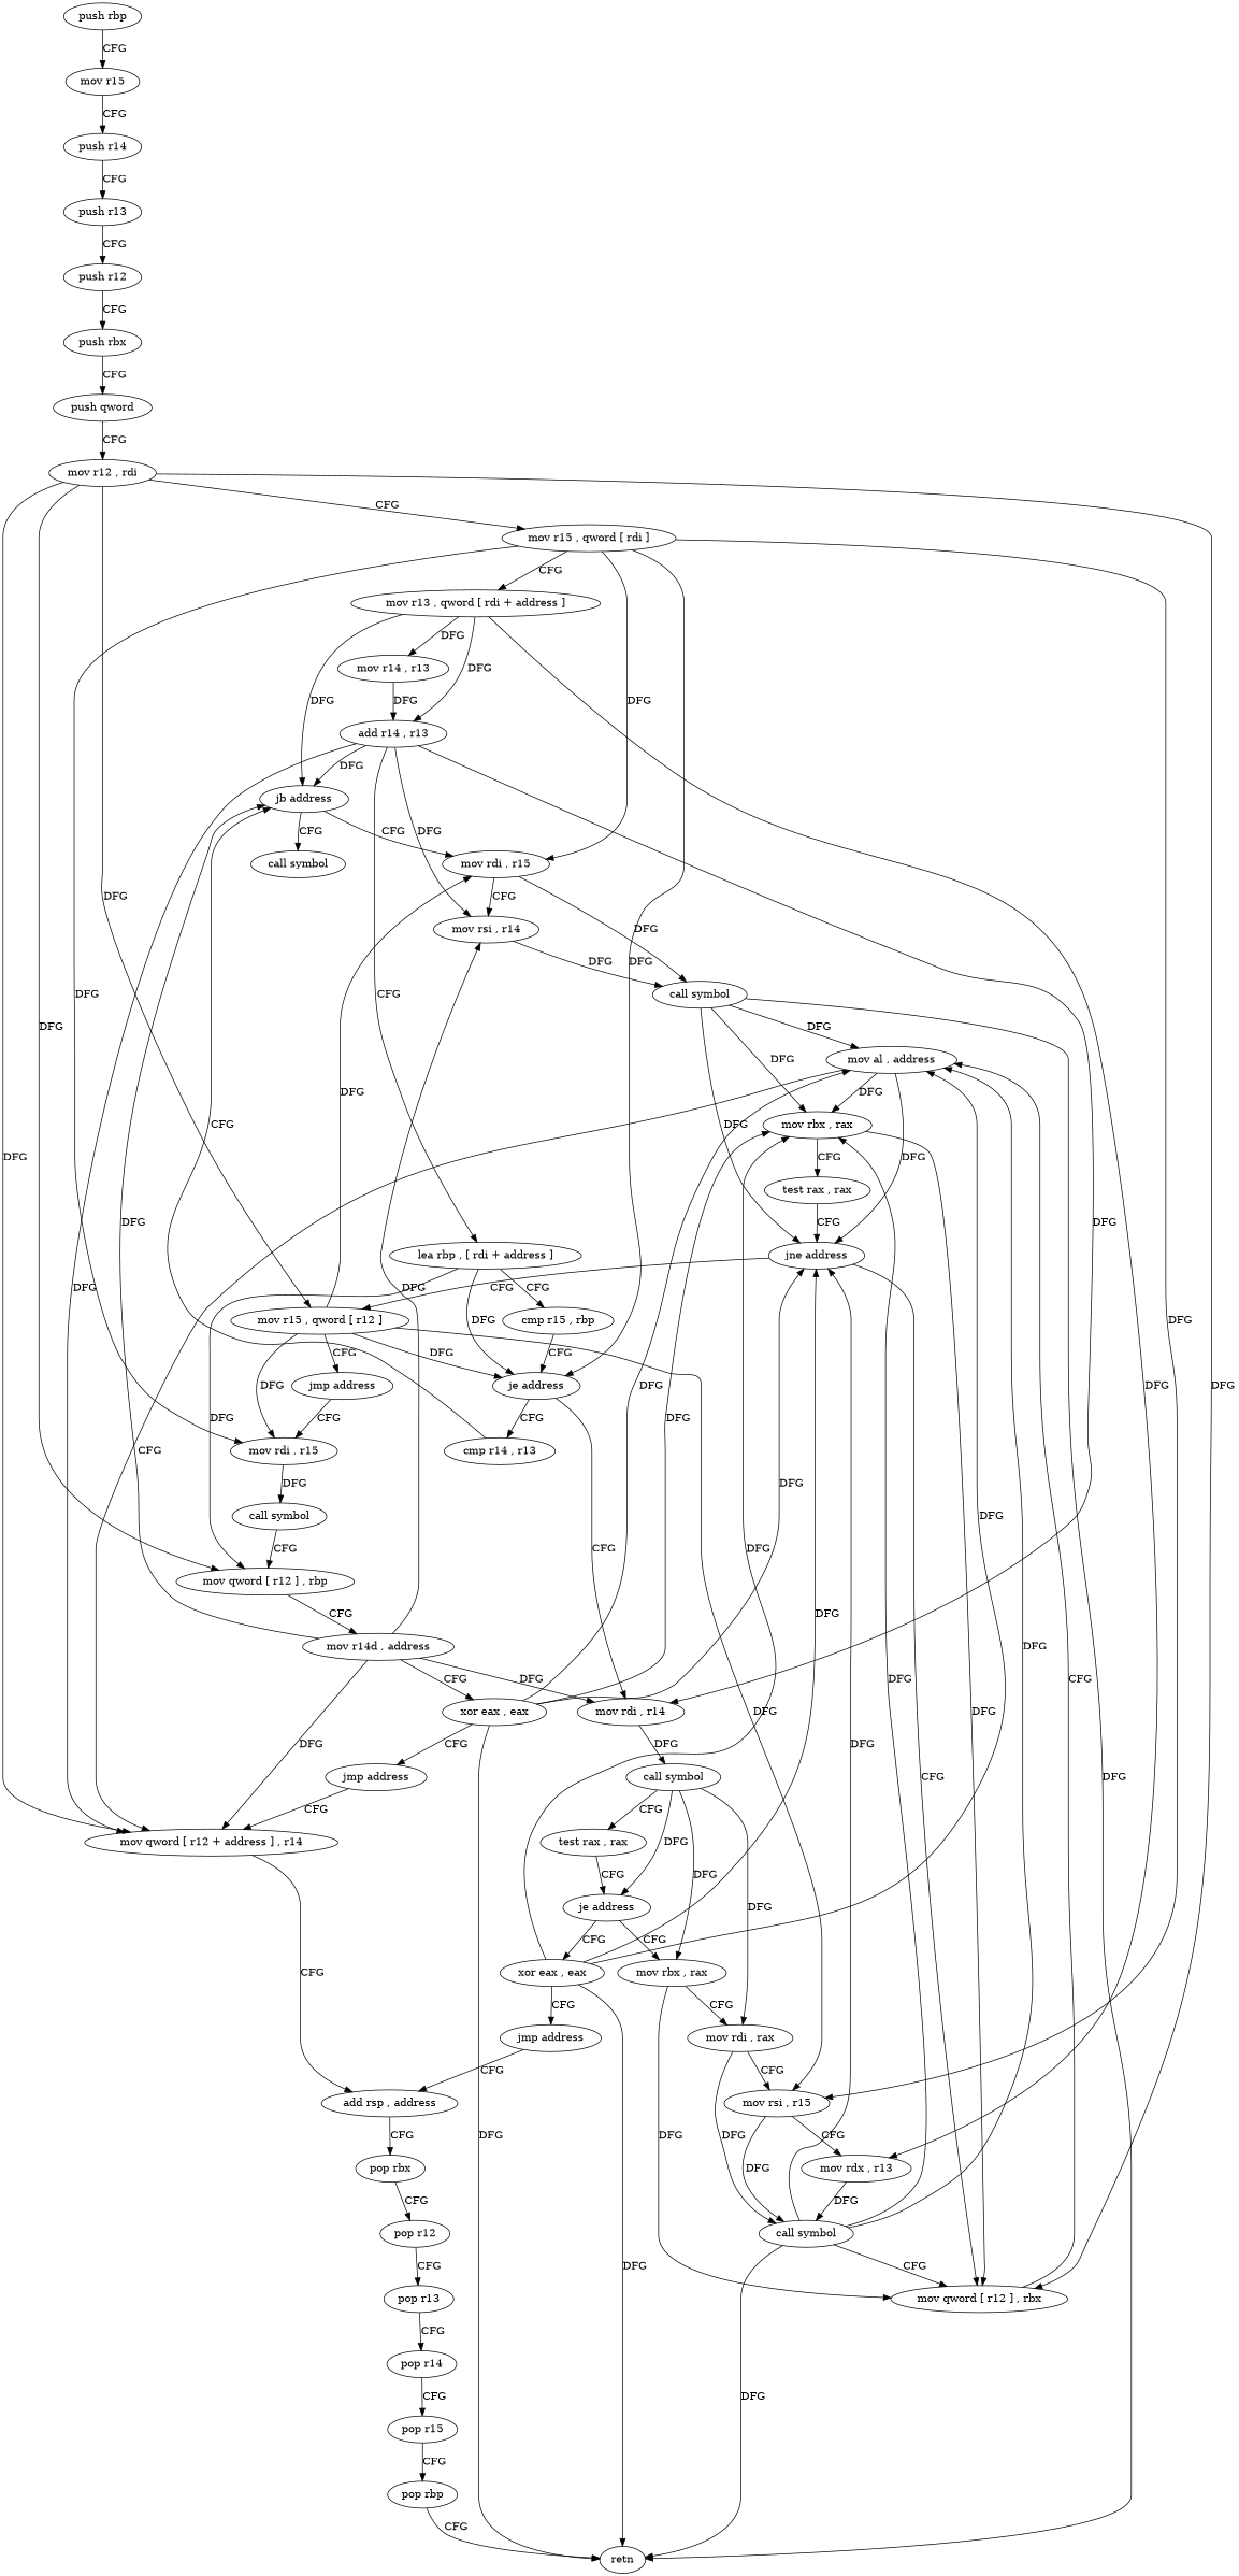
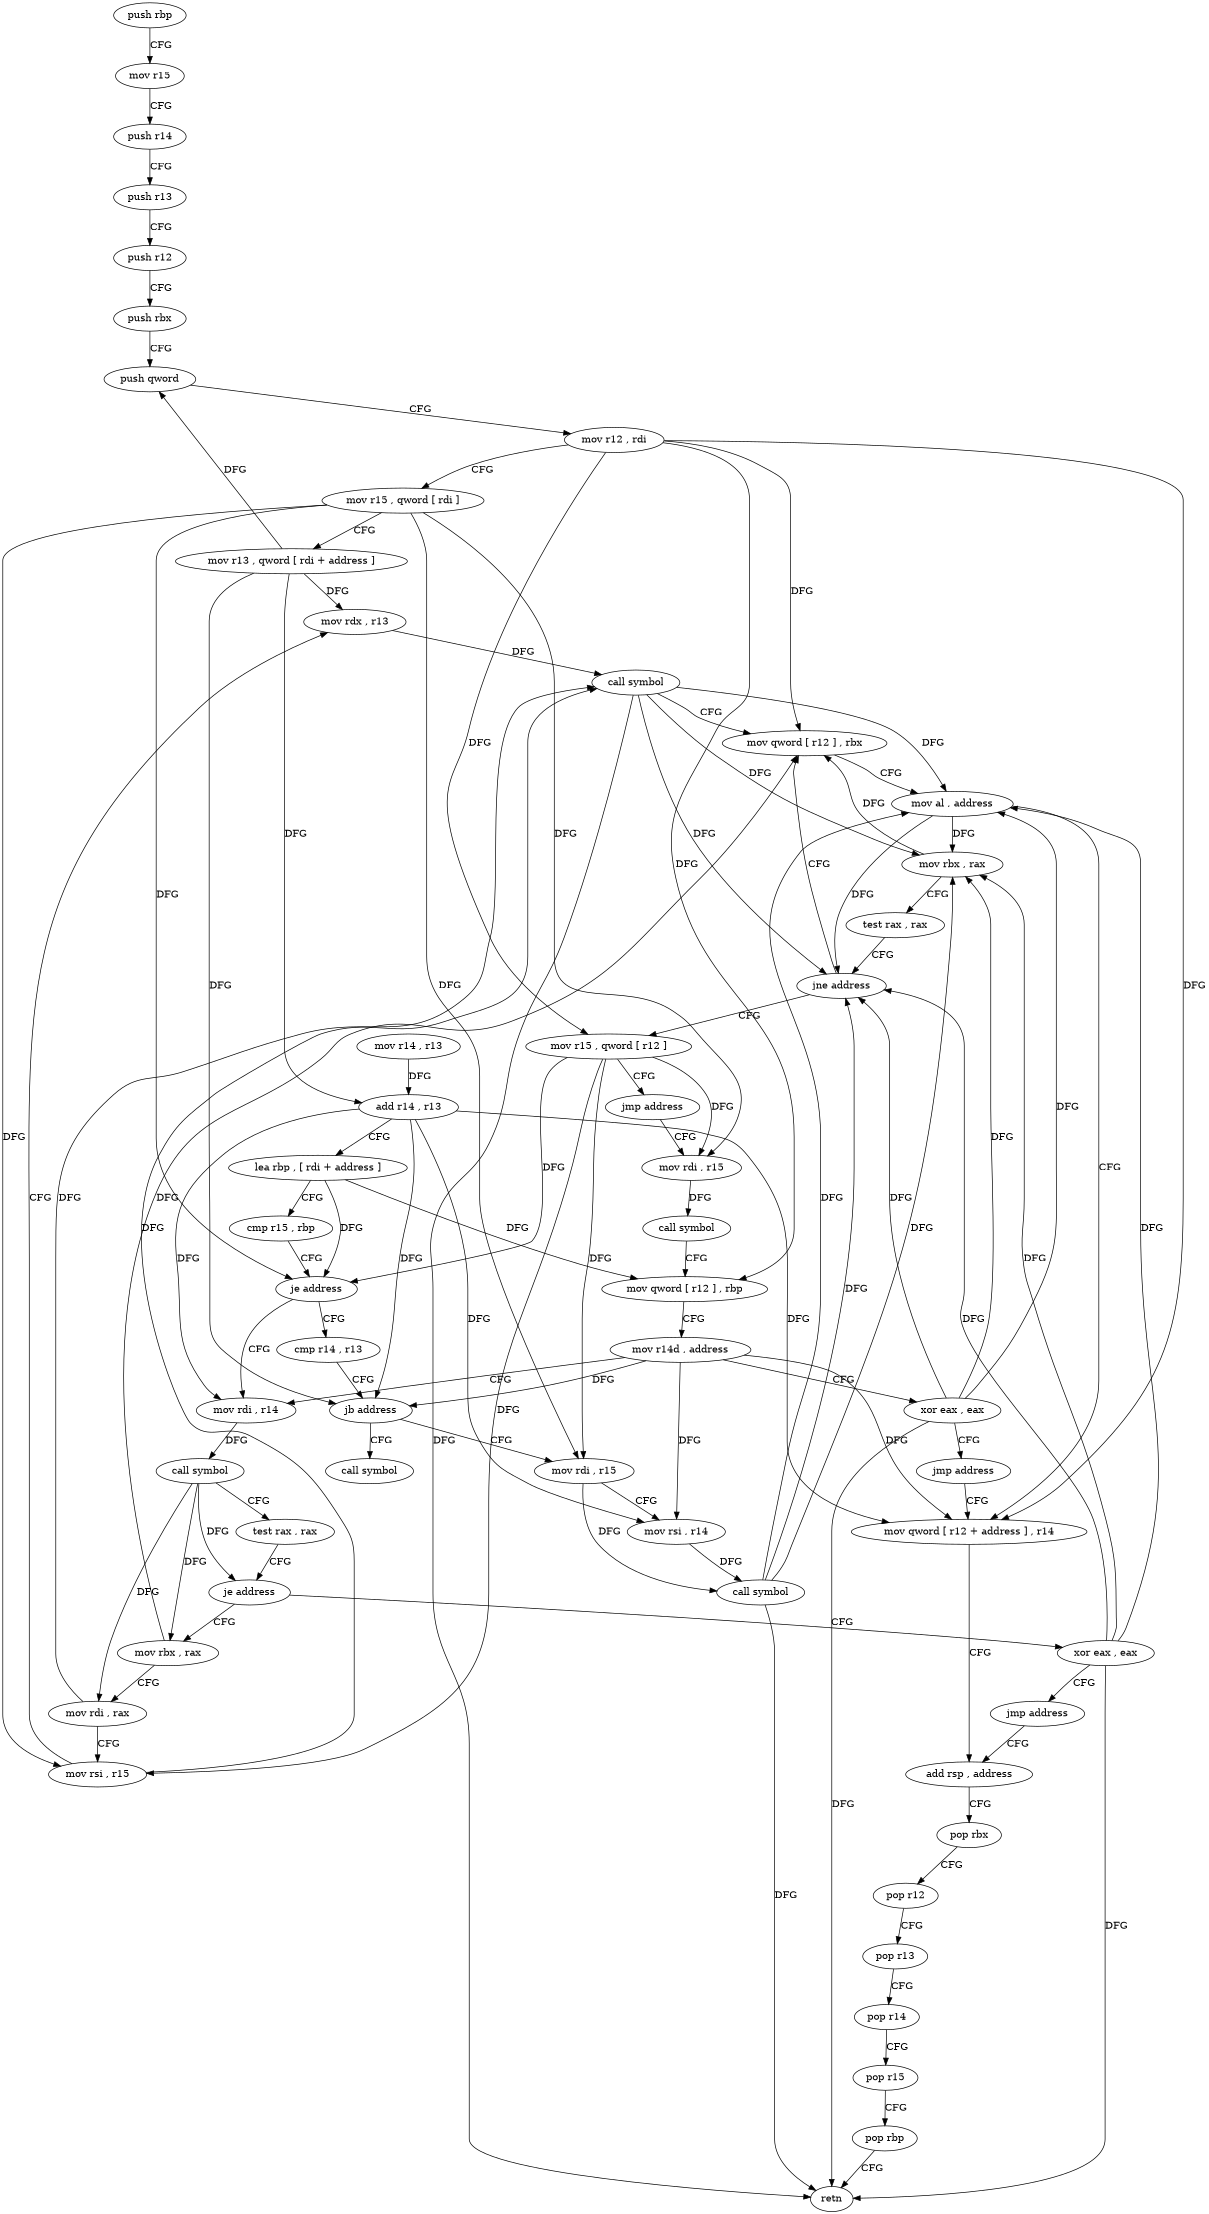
  digraph {
    n1 [label="push rbp"]
    n2 [label="mov r15"]
    n3 [label="push r14"]
    n4 [label="push r13"]
    n5 [label="push r12"]
    n6 [label="push rbx"]
    n7 [label="push qword"]
    n8 [label="mov r12 , rdi"]
    n9 [label="mov r15 , qword [ rdi ]"]
    n10 [label="mov qword [ r12 ] , rbx"]
    n11 [label="mov r15 , qword [ r12 ]"]
    n12 [label="mov qword [ r12 + address ] , r14"]
    n13 [label="mov qword [ r12 ] , rbp"]
    n14 [label="mov r13 , qword [ rdi + address ]"]
    n15 [label="je address"]
    n16 [label="mov rdi , r15"]
    n17 [label="mov rsi , r15"]
    n18 [label="mov rdi , r15"]
    n19 [label="mov al , address"]
    n20 [label="jmp address"]
    n21 [label="add rsp , address"]
    n22 [label="mov r14d , address"]
    n23 [label="mov r14 , r13"]
    n24 [label="add r14 , r13"]
    n25 [label="jb address"]
    n26 [label="mov rdx , r13"]
    n27 [label="mov rdi , r14"]
    n28 [label="cmp r14 , r13"]
    n29 [label="mov rsi , r14"]
    n30 [label="call symbol"]
    n31 [label="call symbol"]
    n32 [label="call symbol"]
    n33 [label="lea rbp , [ rdi + address ]"]
    n34 [label="call symbol"]
    n35 [label="cmp r15 , rbp"]
    n36 [label="call symbol"]
    n37 [label="test rax , rax"]
    n38 [label="je address"]
    n39 [label="mov rbx , rax"]
    n40 [label="mov rdi , rax"]
    n41 [label="xor eax , eax"]
    n42 [label="jmp address"]
    n43 [label="mov rbx , rax"]
    n44 [label="jne address"]
    n45 [label=retn]
    n46 [label="test rax , rax"]
    n47 [label="pop rbx"]
    n48 [label="pop r12"]
    n49 [label="pop r13"]
    n50 [label="pop r14"]
    n51 [label="pop r15"]
    n52 [label="pop rbp"]
    n53 [label="xor eax , eax"]
    n54 [label="jmp address"]
    n1 -> n2 [label=CFG]
    n2 -> n3 [label=CFG]
    n3 -> n4 [label=CFG]
    n4 -> n5 [label=CFG]
    n5 -> n6 [label=CFG]
    n6 -> n7 [label=CFG]
    n7 -> n8 [label=CFG]
    n8 -> n9 [label=CFG]
    n8 -> n10 [label=DFG]
    n8 -> n11 [label=DFG]
    n8 -> n12 [label=DFG]
    n8 -> n13 [label=DFG]
    n9 -> n14 [label=CFG]
    n9 -> n15 [label=DFG]
    n9 -> n16 [label=DFG]
    n9 -> n17 [label=DFG]
    n9 -> n18 [label=DFG]
    n10 -> n19 [label=CFG]
    n11 -> n15 [label=DFG]
    n11 -> n16 [label=DFG]
    n11 -> n17 [label=DFG]
    n11 -> n18 [label=DFG]
    n11 -> n20 [label=CFG]
    n12 -> n21 [label=CFG]
    n13 -> n22 [label=CFG]
-   n14 -> n23 [label=DFG]
+   n14 -> n7 [label=DFG]
    n14 -> n24 [label=DFG]
    n14 -> n25 [label=DFG]
    n14 -> n26 [label=DFG]
    n15 -> n27 [label=CFG]
    n15 -> n28 [label=CFG]
    n16 -> n29 [label=CFG]
    n16 -> n30 [label=DFG]
    n17 -> n26 [label=CFG]
    n17 -> n31 [label=DFG]
    n18 -> n32 [label=DFG]
    n19 -> n12 [label=CFG]
    n19 -> n43 [label=DFG]
    n19 -> n44 [label=DFG]
    n20 -> n18 [label=CFG]
    n21 -> n47 [label=CFG]
    n22 -> n12 [label=DFG]
    n22 -> n25 [label=DFG]
-   n22 -> n27 [label=DFG]
+   n22 -> n27 [label=CFG]
    n22 -> n29 [label=DFG]
    n22 -> n53 [label=CFG]
    n23 -> n24 [label=DFG]
    n24 -> n12 [label=DFG]
    n24 -> n25 [label=DFG]
    n24 -> n27 [label=DFG]
    n24 -> n29 [label=DFG]
    n24 -> n33 [label=CFG]
    n25 -> n16 [label=CFG]
    n25 -> n34 [label=CFG]
    n26 -> n31 [label=DFG]
    n27 -> n36 [label=DFG]
    n28 -> n25 [label=CFG]
    n29 -> n30 [label=DFG]
    n30 -> n19 [label=DFG]
    n30 -> n43 [label=DFG]
    n30 -> n44 [label=DFG]
    n30 -> n45 [label=DFG]
    n31 -> n10 [label=CFG]
    n31 -> n19 [label=DFG]
    n31 -> n43 [label=DFG]
    n31 -> n44 [label=DFG]
    n31 -> n45 [label=DFG]
    n32 -> n13 [label=CFG]
    n33 -> n13 [label=DFG]
    n33 -> n15 [label=DFG]
    n33 -> n35 [label=CFG]
    n35 -> n15 [label=CFG]
    n36 -> n37 [label=CFG]
    n36 -> n38 [label=DFG]
    n36 -> n39 [label=DFG]
    n36 -> n40 [label=DFG]
    n37 -> n38 [label=CFG]
    n38 -> n39 [label=CFG]
    n38 -> n41 [label=CFG]
    n39 -> n10 [label=DFG]
    n39 -> n40 [label=CFG]
    n40 -> n17 [label=CFG]
    n40 -> n31 [label=DFG]
    n41 -> n19 [label=DFG]
    n41 -> n42 [label=CFG]
    n41 -> n43 [label=DFG]
    n41 -> n44 [label=DFG]
    n41 -> n45 [label=DFG]
    n42 -> n21 [label=CFG]
    n43 -> n10 [label=DFG]
    n43 -> n46 [label=CFG]
    n44 -> n10 [label=CFG]
    n44 -> n11 [label=CFG]
    n46 -> n44 [label=CFG]
    n47 -> n48 [label=CFG]
    n48 -> n49 [label=CFG]
    n49 -> n50 [label=CFG]
    n50 -> n51 [label=CFG]
    n51 -> n52 [label=CFG]
    n52 -> n45 [label=CFG]
    n53 -> n19 [label=DFG]
    n53 -> n43 [label=DFG]
    n53 -> n44 [label=DFG]
    n53 -> n45 [label=DFG]
    n53 -> n54 [label=CFG]
    n54 -> n12 [label=CFG]
  }
